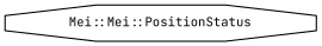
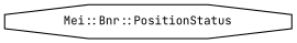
  digraph {
    rankdir=LR
    fontname="JetBrains Mono"
-   n1 [color=black fillcolor=white fontname="JetBrains Mono" fontsize=10 height=0.2 label="Mei::Mei::PositionStatus" shape=octagon style=filled width=0.4]
+   n1 [color=black fillcolor=white fontname="JetBrains Mono" fontsize=10 height=0.2 label="Mei::Bnr::PositionStatus" shape=octagon style=filled width=0.4]
  }
